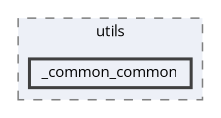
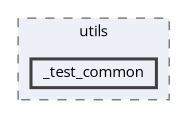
  digraph {
    compound=true
    fontname="Open Sans"
-   n1 [color=grey25 fillcolor="#edf0f7" fontname="Open Sans" fontsize=10 height=0.2 label=_common_common shape=box style="filled,bold" width=0.4]
+   n1 [color=grey25 fillcolor="#edf0f7" fontname="Open Sans" fontsize=10 height=0.2 label=_test_common shape=box style="filled,bold" width=0.4]
    subgraph cluster_1 {
      bgcolor="#edf0f7"
      fontsize=10
      label=utils
      pencolor=grey50
      style="filled,dashed"
      n1
    }
  }
